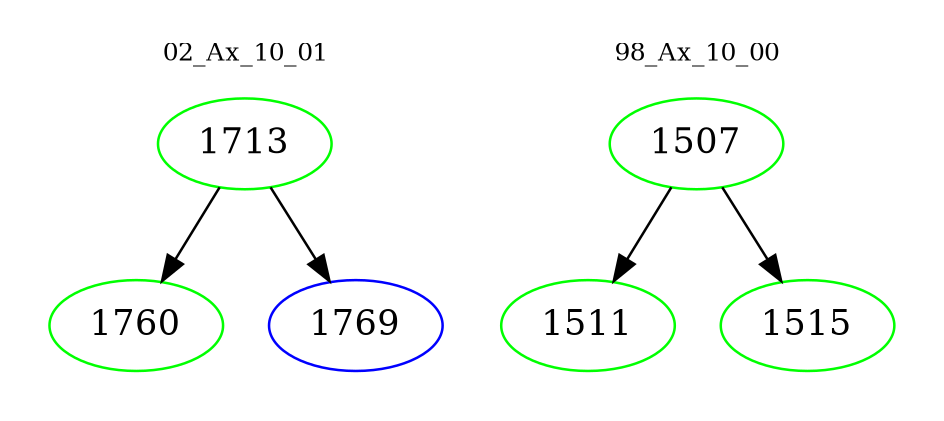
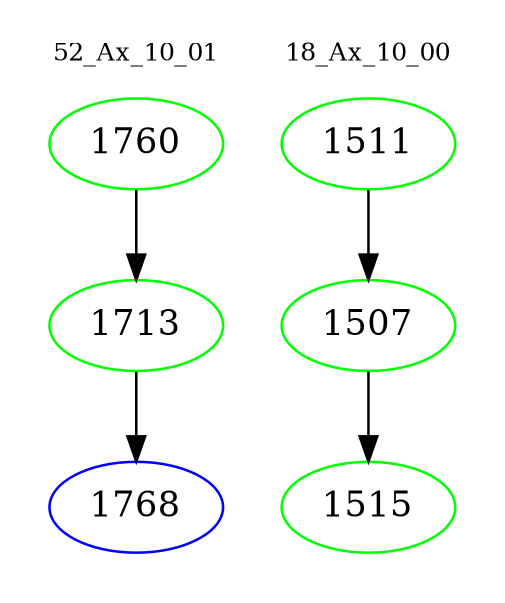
  digraph {
    node [color=green]
    edge [color=black]
    n1 [label=1760]
    n2 [label=1713]
-   n3 [color=blue label=1769]
+   n3 [color=blue label=1768]
    n4 [label=1511]
    n5 [label=1507]
    n6 [label=1515]
    subgraph cluster_1 {
      color=white
      fontsize=10
-     label="02_Ax_10_01"
+     label="52_Ax_10_01"
      n1
      n2
      n3
    }
    subgraph cluster_2 {
      color=white
      fontsize=10
-     label="98_Ax_10_00"
+     label="18_Ax_10_00"
      n4
      n5
      n6
    }
-   n2 -> n1
+   n1 -> n2
    n2 -> n3
-   n5 -> n4
+   n4 -> n5
    n5 -> n6
  }
